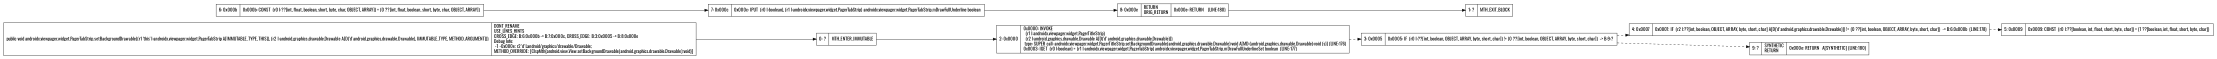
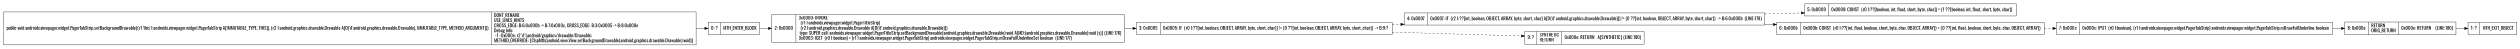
  digraph {
    fontname=Oswald
    rankdir=LR
    node [fontname=Oswald shape=record]
    edge [fontname=Oswald]
-   n1 [label="{0\:\ ?|MTH_ENTER_IMMUTABLE\l}"]
+   n1 [label="{0\:\ ?|MTH_ENTER_BLOCK\l}"]
    n2 [label="{2\:\ 0x0000|0x0000: INVOKE  \l  (r1 I:androidx.viewpager.widget.PagerTitleStrip)\l  (r2 I:android.graphics.drawable.Drawable A[D('d' android.graphics.drawable.Drawable)])\l type: SUPER call: androidx.viewpager.widget.PagerTitleStrip.setBackgroundDrawable(android.graphics.drawable.Drawable):void A[MD:(android.graphics.drawable.Drawable):void (s)] (LINE:176)\l0x0003: IGET  (r0 I:boolean) = (r1 I:androidx.viewpager.widget.PagerTabStrip) androidx.viewpager.widget.PagerTabStrip.mDrawFullUnderlineSet boolean  (LINE:177)\l}"]
    n3 [label="{3\:\ 0x0005|0x0005: IF  (r0 I:??[int, boolean, OBJECT, ARRAY, byte, short, char]) != (0 ??[int, boolean, OBJECT, ARRAY, byte, short, char])  \-\> B:9:? \l}"]
    n4 [label="{4\:\ 0x0007|0x0007: IF  (r2 I:??[int, boolean, OBJECT, ARRAY, byte, short, char] A[D('d' android.graphics.drawable.Drawable)]) != (0 ??[int, boolean, OBJECT, ARRAY, byte, short, char])  \-\> B:6:0x000b  (LINE:178)\l}"]
    n5 [label="{9\:\ ?|SYNTHETIC\lRETURN\l|0x000e: RETURN   A[SYNTHETIC] (LINE:180)\l}"]
    n6 [label="{5\:\ 0x0009|0x0009: CONST  (r0 I:??[boolean, int, float, short, byte, char]) = (1 ??[boolean, int, float, short, byte, char]) \l}"]
    n7 [label="{6\:\ 0x000b|0x000b: CONST  (r0 I:??[int, float, boolean, short, byte, char, OBJECT, ARRAY]) = (0 ??[int, float, boolean, short, byte, char, OBJECT, ARRAY]) \l}"]
    n8 [label="{7\:\ 0x000c|0x000c: IPUT  (r0 I:boolean), (r1 I:androidx.viewpager.widget.PagerTabStrip) androidx.viewpager.widget.PagerTabStrip.mDrawFullUnderline boolean \l}"]
    n9 [label="{8\:\ 0x000e|RETURN\lORIG_RETURN\l|0x000e: RETURN    (LINE:180)\l}"]
-   n10 [label="{1\:\ ?|MTH_EXIT_BLOCK\l}"]
+   n10 [label="{1\:\ ?|MTH_EXIT_OBJECT\l}"]
    n11 [label="{public void androidx.viewpager.widget.PagerTabStrip.setBackgroundDrawable((r1 'this' I:androidx.viewpager.widget.PagerTabStrip A[IMMUTABLE_TYPE, THIS]), (r2 I:android.graphics.drawable.Drawable A[D('d' android.graphics.drawable.Drawable), IMMUTABLE_TYPE, METHOD_ARGUMENT]))  | DONT_RENAME\lUSE_LINES_HINTS\lCROSS_EDGE: B:6:0x000b \-\> B:7:0x000c, CROSS_EDGE: B:3:0x0005 \-\> B:8:0x000e\lDebug Info:\l  \-1 \-0x000e: r2 'd' Landroid\/graphics\/drawable\/Drawable;\lMETHOD_OVERRIDE: [ClspMth\{android.view.View.setBackgroundDrawable(android.graphics.drawable.Drawable):void\}]\l}"]
    n1 -> n2
-   n2 -> n3 [style=dashed]
+   n2 -> n3
    n3 -> n4 [style=dashed]
    n3 -> n5 [style=dashed]
    n4 -> n6 [style=dashed]
-   n7 -> n8
+   n4 -> n7
+   n7 -> n8 [style=dashed]
    n8 -> n9
    n9 -> n10
    n11 -> n1
  }
